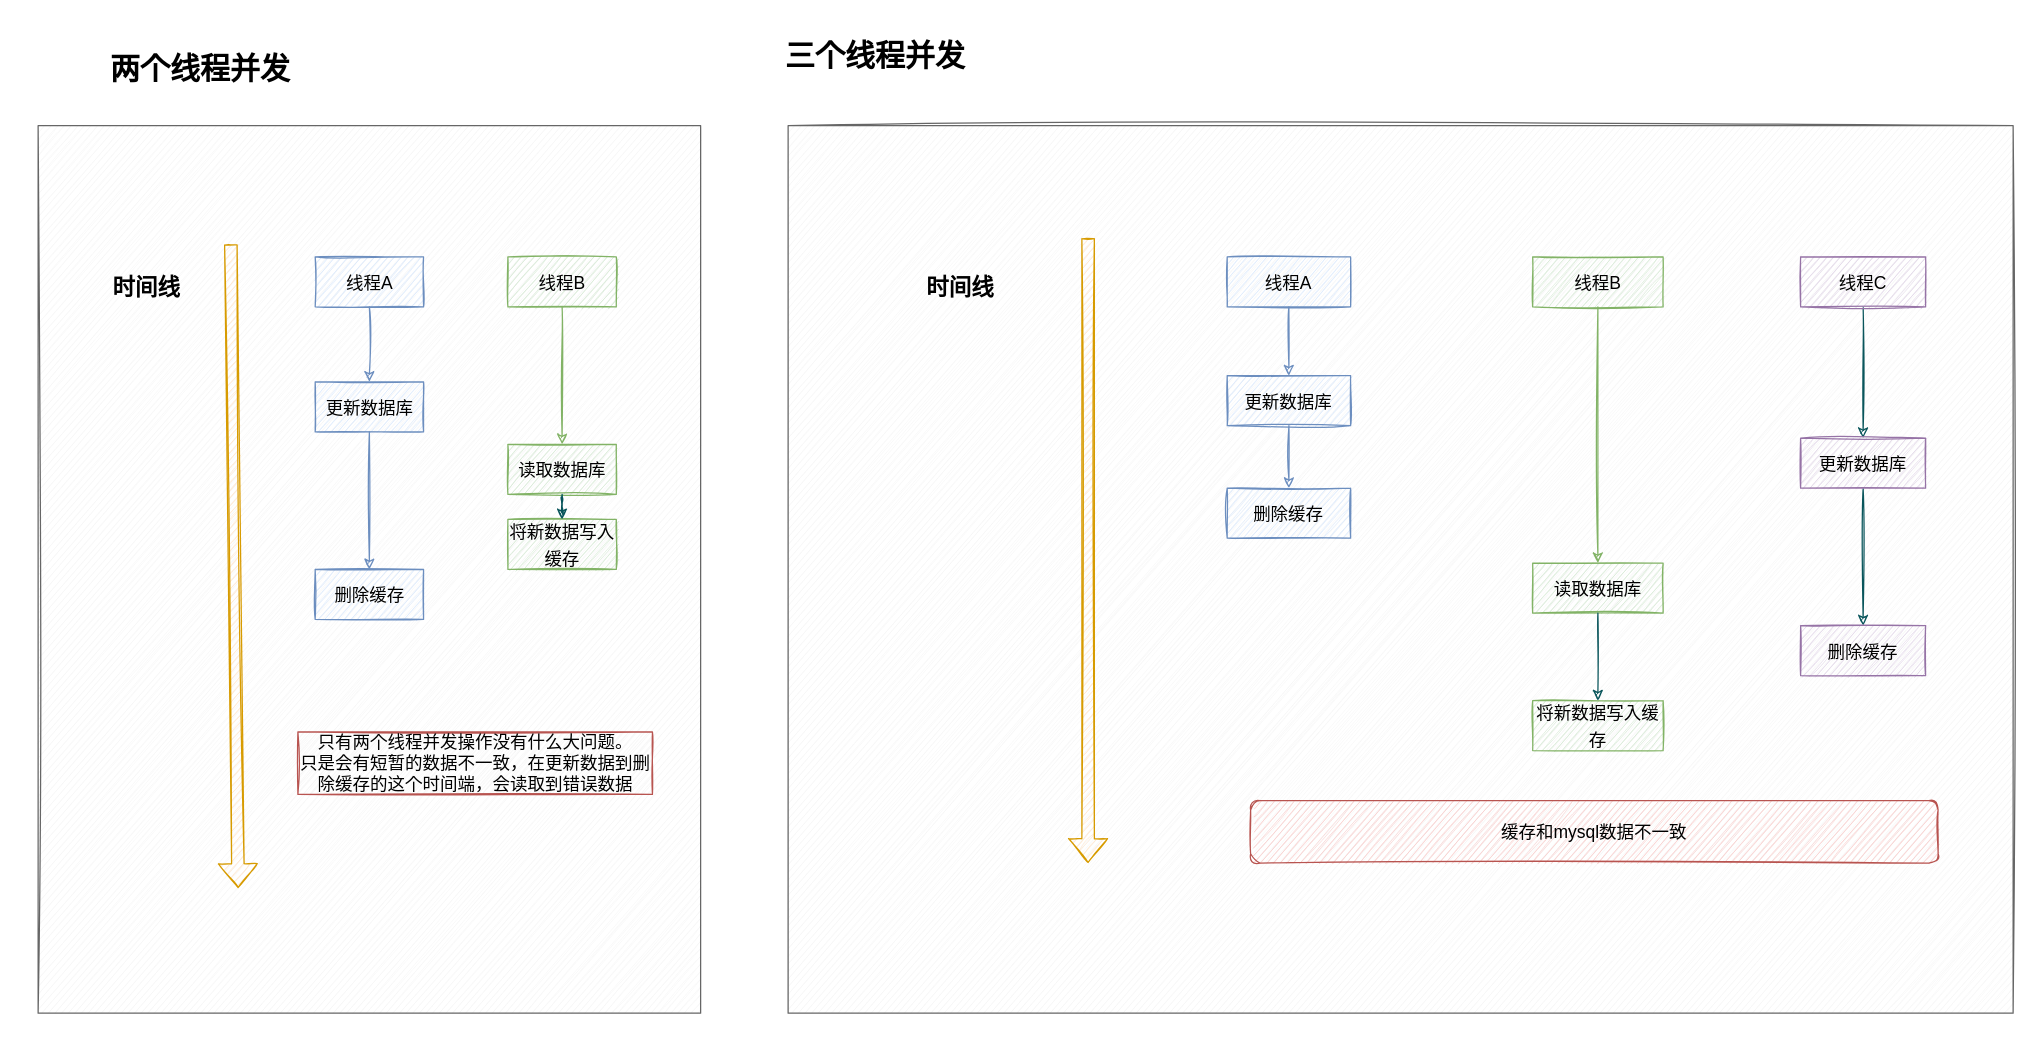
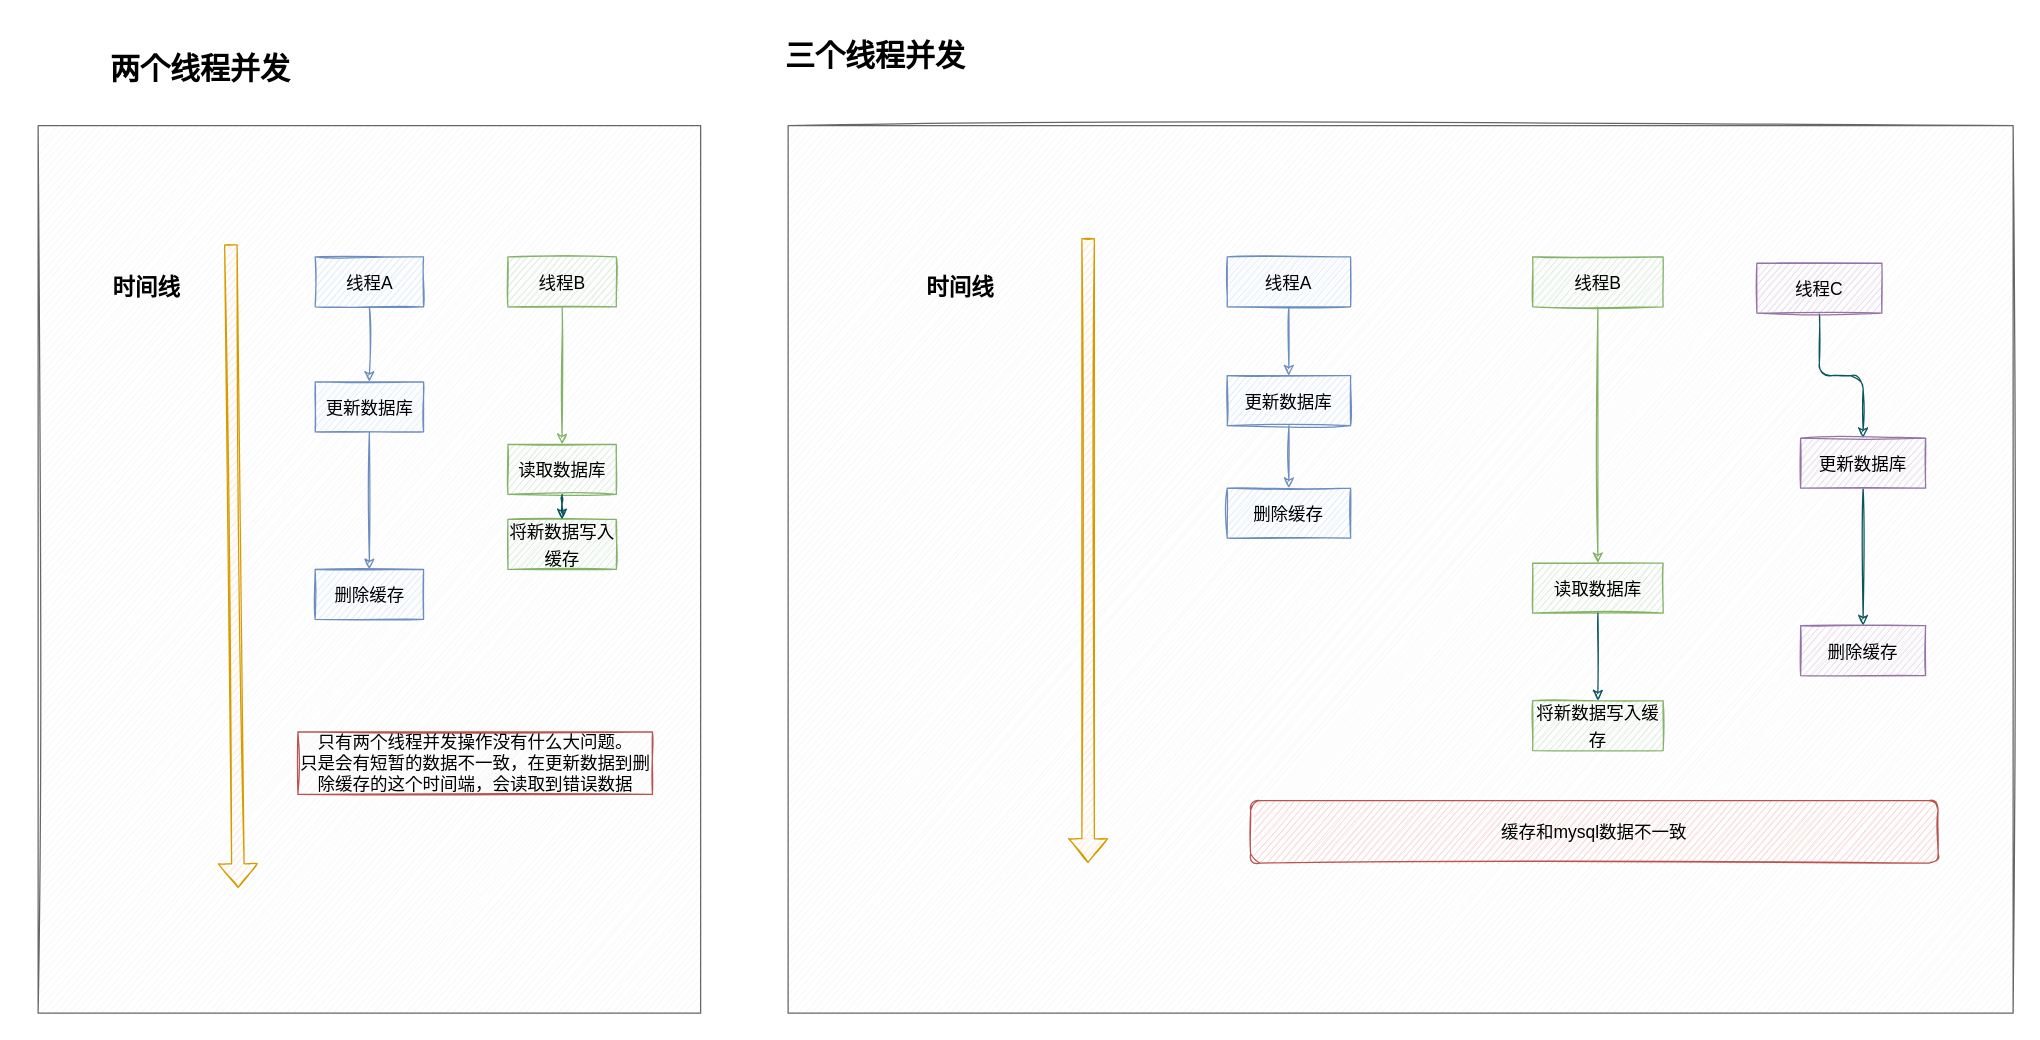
  <mxCell id="0" />
  <mxCell id="1" parent="0" />
  <mxCell id="2" value="&lt;b&gt;&lt;font style=&quot;font-size: 24px;&quot;&gt;两个线程并发&lt;/font&gt;&lt;/b&gt;" style="text;html=1;strokeColor=none;fillColor=none;align=center;verticalAlign=middle;whiteSpace=wrap;rounded=0;sketch=1;fontSize=14;fontColor=#000000;" vertex="1" parent="1"><mxGeometry y="30" width="280" height="50" as="geometry" x="20" /></mxCell>
  <mxCell id="3" value="" style="rounded=0;whiteSpace=wrap;html=1;sketch=1;fontSize=24;fontColor=#333333;strokeColor=#666666;fillColor=#f5f5f5;container=1;" vertex="1" parent="1"><mxGeometry x="30" y="100" width="530" height="710" as="geometry"><mxRectangle x="610" y="45" width="50" height="40" as="alternateBounds" /></mxGeometry></mxCell>
  <mxCell id="4" value="&lt;font style=&quot;font-size: 18px;&quot;&gt;&lt;b&gt;时间线&lt;/b&gt;&lt;/font&gt;" style="text;html=1;strokeColor=none;fillColor=none;align=center;verticalAlign=middle;whiteSpace=wrap;rounded=0;sketch=0;fontColor=#000000;" vertex="1" parent="3"><mxGeometry x="57.818" y="115" width="57.818" height="30" as="geometry" /></mxCell>
  <mxCell id="5" value="" style="shape=flexArrow;endArrow=classic;html=1;rounded=1;sketch=1;fontSize=18;fontColor=#000000;strokeColor=#d79b00;curved=0;fillColor=#ffe6cc;" edge="1" parent="3"><mxGeometry width="50" height="50" relative="1" as="geometry"><mxPoint x="154.182" y="95" as="sourcePoint" /><mxPoint x="160" y="610" as="targetPoint" /></mxGeometry></mxCell>
  <mxCell id="6" value="&lt;font style=&quot;font-size: 14px;&quot;&gt;线程A&lt;/font&gt;" style="rounded=0;whiteSpace=wrap;html=1;sketch=1;fontSize=18;fillColor=#dae8fc;strokeColor=#6c8ebf;" vertex="1" parent="3"><mxGeometry x="221.636" y="105" width="86.727" height="40" as="geometry" /></mxCell>
  <mxCell id="7" value="&lt;font style=&quot;font-size: 14px;&quot;&gt;线程B&lt;/font&gt;" style="rounded=0;whiteSpace=wrap;html=1;sketch=1;fontSize=18;fillColor=#d5e8d4;strokeColor=#82b366;" vertex="1" parent="3"><mxGeometry x="375.818" y="105" width="86.727" height="40" as="geometry" /></mxCell>
  <mxCell id="8" value="&lt;span style=&quot;font-size: 14px;&quot;&gt;更新数据库&lt;/span&gt;" style="rounded=0;whiteSpace=wrap;html=1;sketch=1;fontSize=18;fillColor=#dae8fc;strokeColor=#6c8ebf;" vertex="1" parent="3"><mxGeometry x="221.636" y="205" width="86.727" height="40" as="geometry" /></mxCell>
  <mxCell id="9" value="" style="edgeStyle=orthogonalEdgeStyle;curved=0;rounded=1;sketch=1;orthogonalLoop=1;jettySize=auto;html=1;fontSize=14;fontColor=#000000;strokeColor=#6c8ebf;fillColor=#dae8fc;" edge="1" parent="3" source="6" target="8"><mxGeometry relative="1" as="geometry" /></mxCell>
  <mxCell id="10" value="&lt;span style=&quot;font-size: 14px;&quot;&gt;删除缓存&lt;/span&gt;" style="rounded=0;whiteSpace=wrap;html=1;sketch=1;fontSize=18;fillColor=#dae8fc;strokeColor=#6c8ebf;" vertex="1" parent="3"><mxGeometry x="221.636" y="355" width="86.727" height="40" as="geometry" /></mxCell>
  <mxCell id="11" value="" style="edgeStyle=orthogonalEdgeStyle;curved=0;rounded=1;sketch=1;orthogonalLoop=1;jettySize=auto;html=1;fontSize=14;fontColor=#000000;strokeColor=#6c8ebf;fillColor=#dae8fc;" edge="1" parent="3" source="8" target="10"><mxGeometry relative="1" as="geometry" /></mxCell>
  <mxCell id="12" value="&lt;font style=&quot;font-size: 14px;&quot;&gt;读取数据库&lt;/font&gt;" style="rounded=0;whiteSpace=wrap;html=1;sketch=1;fontSize=18;fillColor=#d5e8d4;strokeColor=#82b366;" vertex="1" parent="3"><mxGeometry x="375.818" y="255" width="86.727" height="40" as="geometry" /></mxCell>
  <mxCell id="13" value="" style="edgeStyle=orthogonalEdgeStyle;curved=0;rounded=1;sketch=1;orthogonalLoop=1;jettySize=auto;html=1;fontSize=14;fontColor=#000000;strokeColor=#82b366;fillColor=#d5e8d4;" edge="1" parent="3" source="7" target="12"><mxGeometry relative="1" as="geometry" /></mxCell>
  <mxCell id="14" value="&lt;font style=&quot;font-size: 14px;&quot;&gt;将新数据写入缓存&lt;/font&gt;" style="rounded=0;whiteSpace=wrap;html=1;sketch=1;fontSize=18;fillColor=#d5e8d4;strokeColor=#82b366;" vertex="1" parent="3"><mxGeometry x="375.818" y="315" width="86.727" height="40" as="geometry" /></mxCell>
  <mxCell id="15" value="" style="edgeStyle=orthogonalEdgeStyle;curved=0;rounded=1;sketch=1;orthogonalLoop=1;jettySize=auto;html=1;fontSize=14;fontColor=#000000;strokeColor=#09555B;" edge="1" parent="3" source="12" target="14"><mxGeometry relative="1" as="geometry" /></mxCell>
  <mxCell id="16" value="只有两个线程并发操作没有什么大问题。&lt;br&gt;只是会有短暂的数据不一致，在更新数据到删除缓存的这个时间端，会读取到错误数据" style="rounded=0;whiteSpace=wrap;html=1;sketch=1;fontSize=14;fillColor=#f5f5f5;strokeColor=#b85450;" vertex="1" parent="3"><mxGeometry x="207.818" y="485" width="283.64" height="50" as="geometry" /></mxCell>
  <mxCell id="17" value="&lt;b&gt;&lt;font style=&quot;font-size: 24px;&quot;&gt;三个线程并发&lt;/font&gt;&lt;/b&gt;" style="text;html=1;strokeColor=none;fillColor=none;align=center;verticalAlign=middle;whiteSpace=wrap;rounded=0;sketch=1;fontSize=14;fontColor=#000000;" vertex="1" parent="1"><mxGeometry x="560" y="20" width="280" height="50" as="geometry" /></mxCell>
  <mxCell id="18" value="" style="rounded=0;whiteSpace=wrap;html=1;sketch=1;fontSize=24;fontColor=#333333;strokeColor=#666666;fillColor=#f5f5f5;container=0;" vertex="1" parent="1"><mxGeometry x="630" y="100" width="980" height="710" as="geometry"><mxRectangle x="610" y="45" width="50" height="40" as="alternateBounds" /></mxGeometry></mxCell>
  <mxCell id="19" value="&lt;font style=&quot;font-size: 18px;&quot;&gt;&lt;b&gt;时间线&lt;/b&gt;&lt;/font&gt;" style="text;html=1;strokeColor=none;fillColor=none;align=center;verticalAlign=middle;whiteSpace=wrap;rounded=0;sketch=0;fontColor=#000000;" vertex="1" parent="1"><mxGeometry x="721.636" y="215" width="91.636" height="30" as="geometry" /></mxCell>
  <mxCell id="20" value="&lt;font style=&quot;font-size: 14px;&quot;&gt;线程A&lt;/font&gt;" style="rounded=0;whiteSpace=wrap;html=1;sketch=1;fontSize=18;fillColor=#dae8fc;strokeColor=#6c8ebf;" vertex="1" parent="1"><mxGeometry x="981.27" y="205" width="98.73" height="40" as="geometry" /></mxCell>
  <mxCell id="21" value="&lt;font style=&quot;font-size: 14px;&quot;&gt;线程B&lt;/font&gt;" style="rounded=0;whiteSpace=wrap;html=1;sketch=1;fontSize=18;fillColor=#d5e8d4;strokeColor=#82b366;" vertex="1" parent="1"><mxGeometry x="1225.64" y="205" width="104.36" height="40" as="geometry" /></mxCell>
  <mxCell id="22" value="&lt;span style=&quot;font-size: 14px;&quot;&gt;更新数据库&lt;/span&gt;" style="rounded=0;whiteSpace=wrap;html=1;sketch=1;fontSize=18;fillColor=#dae8fc;strokeColor=#6c8ebf;" vertex="1" parent="1"><mxGeometry x="981.27" y="300" width="98.73" height="40" as="geometry" /></mxCell>
  <mxCell id="23" value="" style="edgeStyle=orthogonalEdgeStyle;curved=0;rounded=1;sketch=1;orthogonalLoop=1;jettySize=auto;html=1;fontSize=14;fontColor=#000000;strokeColor=#6c8ebf;fillColor=#dae8fc;" edge="1" parent="1" source="20" target="22"><mxGeometry relative="1" as="geometry" /></mxCell>
  <mxCell id="24" value="&lt;span style=&quot;font-size: 14px;&quot;&gt;删除缓存&lt;/span&gt;" style="rounded=0;whiteSpace=wrap;html=1;sketch=1;fontSize=18;fillColor=#dae8fc;strokeColor=#6c8ebf;" vertex="1" parent="1"><mxGeometry x="981.27" y="390" width="98.73" height="40" as="geometry" /></mxCell>
  <mxCell id="25" value="" style="edgeStyle=orthogonalEdgeStyle;curved=0;rounded=1;sketch=1;orthogonalLoop=1;jettySize=auto;html=1;fontSize=14;fontColor=#000000;strokeColor=#6c8ebf;fillColor=#dae8fc;" edge="1" parent="1" source="22" target="24"><mxGeometry relative="1" as="geometry" /></mxCell>
  <mxCell id="26" value="&lt;font style=&quot;font-size: 14px;&quot;&gt;读取数据库&lt;/font&gt;" style="rounded=0;whiteSpace=wrap;html=1;sketch=1;fontSize=18;fillColor=#d5e8d4;strokeColor=#82b366;" vertex="1" parent="1"><mxGeometry x="1225.64" y="450" width="104.36" height="40" as="geometry" /></mxCell>
  <mxCell id="27" value="" style="edgeStyle=orthogonalEdgeStyle;curved=0;rounded=1;sketch=1;orthogonalLoop=1;jettySize=auto;html=1;fontSize=14;fontColor=#000000;strokeColor=#82b366;fillColor=#d5e8d4;" edge="1" parent="1" source="21" target="26"><mxGeometry relative="1" as="geometry" /></mxCell>
  <mxCell id="28" value="&lt;font style=&quot;font-size: 14px;&quot;&gt;将新数据写入缓存&lt;/font&gt;" style="rounded=0;whiteSpace=wrap;html=1;sketch=1;fontSize=18;fillColor=#d5e8d4;strokeColor=#82b366;" vertex="1" parent="1"><mxGeometry x="1225.64" y="560" width="104.36" height="40" as="geometry" /></mxCell>
  <mxCell id="29" value="" style="edgeStyle=orthogonalEdgeStyle;curved=0;rounded=1;sketch=1;orthogonalLoop=1;jettySize=auto;html=1;fontSize=14;fontColor=#000000;strokeColor=#09555B;" edge="1" parent="1" source="26" target="28"><mxGeometry relative="1" as="geometry" /></mxCell>
  <mxCell id="30" value="缓存和mysql数据不一致" style="whiteSpace=wrap;html=1;sketch=1;fontSize=14;fillColor=#f8cecc;strokeColor=#b85450;rounded=1;" vertex="1" parent="1"><mxGeometry x="1000" y="640" width="550" height="50" as="geometry" /></mxCell>
  <mxCell id="31" style="edgeStyle=orthogonalEdgeStyle;curved=0;rounded=1;sketch=1;orthogonalLoop=1;jettySize=auto;html=1;exitX=0.5;exitY=1;exitDx=0;exitDy=0;entryX=0.5;entryY=0;entryDx=0;entryDy=0;fontSize=24;fontColor=#000000;strokeColor=#09555B;" edge="1" parent="1" source="32" target="34"><mxGeometry relative="1" as="geometry" /></mxCell>
- <mxCell id="32" value="&lt;font style=&quot;font-size: 14px;&quot;&gt;线程C&lt;/font&gt;" style="rounded=0;whiteSpace=wrap;html=1;sketch=1;fontSize=18;fillColor=#e1d5e7;strokeColor=#9673a6;" vertex="1" parent="1"><mxGeometry x="1440" y="205" width="100" height="40" as="geometry" /></mxCell>
+ <mxCell id="32" value="&lt;font style=&quot;font-size: 14px;&quot;&gt;线程C&lt;/font&gt;" style="rounded=0;whiteSpace=wrap;html=1;sketch=1;fontSize=18;fillColor=#e1d5e7;strokeColor=#9673a6;" vertex="1" parent="1"><mxGeometry x="1405" y="210" width="100" height="40" as="geometry" /></mxCell>
  <mxCell id="33" style="edgeStyle=orthogonalEdgeStyle;curved=0;rounded=1;sketch=1;orthogonalLoop=1;jettySize=auto;html=1;exitX=0.5;exitY=1;exitDx=0;exitDy=0;fontSize=24;fontColor=#000000;strokeColor=#09555B;" edge="1" parent="1" source="34" target="35"><mxGeometry relative="1" as="geometry" /></mxCell>
  <mxCell id="34" value="&lt;span style=&quot;font-size: 14px;&quot;&gt;更新数据库&lt;/span&gt;" style="rounded=0;whiteSpace=wrap;html=1;sketch=1;fontSize=18;fillColor=#e1d5e7;strokeColor=#9673a6;" vertex="1" parent="1"><mxGeometry x="1439.99" y="350" width="100.01" height="40" as="geometry" /></mxCell>
  <mxCell id="35" value="&lt;span style=&quot;font-size: 14px;&quot;&gt;删除缓存&lt;/span&gt;" style="rounded=0;whiteSpace=wrap;html=1;sketch=1;fontSize=18;fillColor=#e1d5e7;strokeColor=#9673a6;" vertex="1" parent="1"><mxGeometry x="1439.99" y="500" width="100.01" height="40" as="geometry" /></mxCell>
  <mxCell id="36" value="" style="shape=flexArrow;endArrow=classic;html=1;rounded=1;sketch=1;fontSize=18;fontColor=#000000;strokeColor=#d79b00;curved=0;fillColor=#ffe6cc;" edge="1" parent="1"><mxGeometry width="50" height="50" relative="1" as="geometry"><mxPoint x="870" y="190" as="sourcePoint" /><mxPoint x="870" y="690" as="targetPoint" /></mxGeometry></mxCell>
